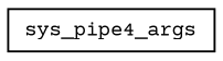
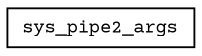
  digraph {
    rankdir=LR
    fontname="Courier Prime"
-   n1 [color=black fillcolor=white fontname="Courier Prime" fontsize=10 height=0.2 label=sys_pipe4_args shape=record style=filled width=0.4]
+   n1 [color=black fillcolor=white fontname="Courier Prime" fontsize=10 height=0.2 label=sys_pipe2_args shape=record style=filled width=0.4]
  }
